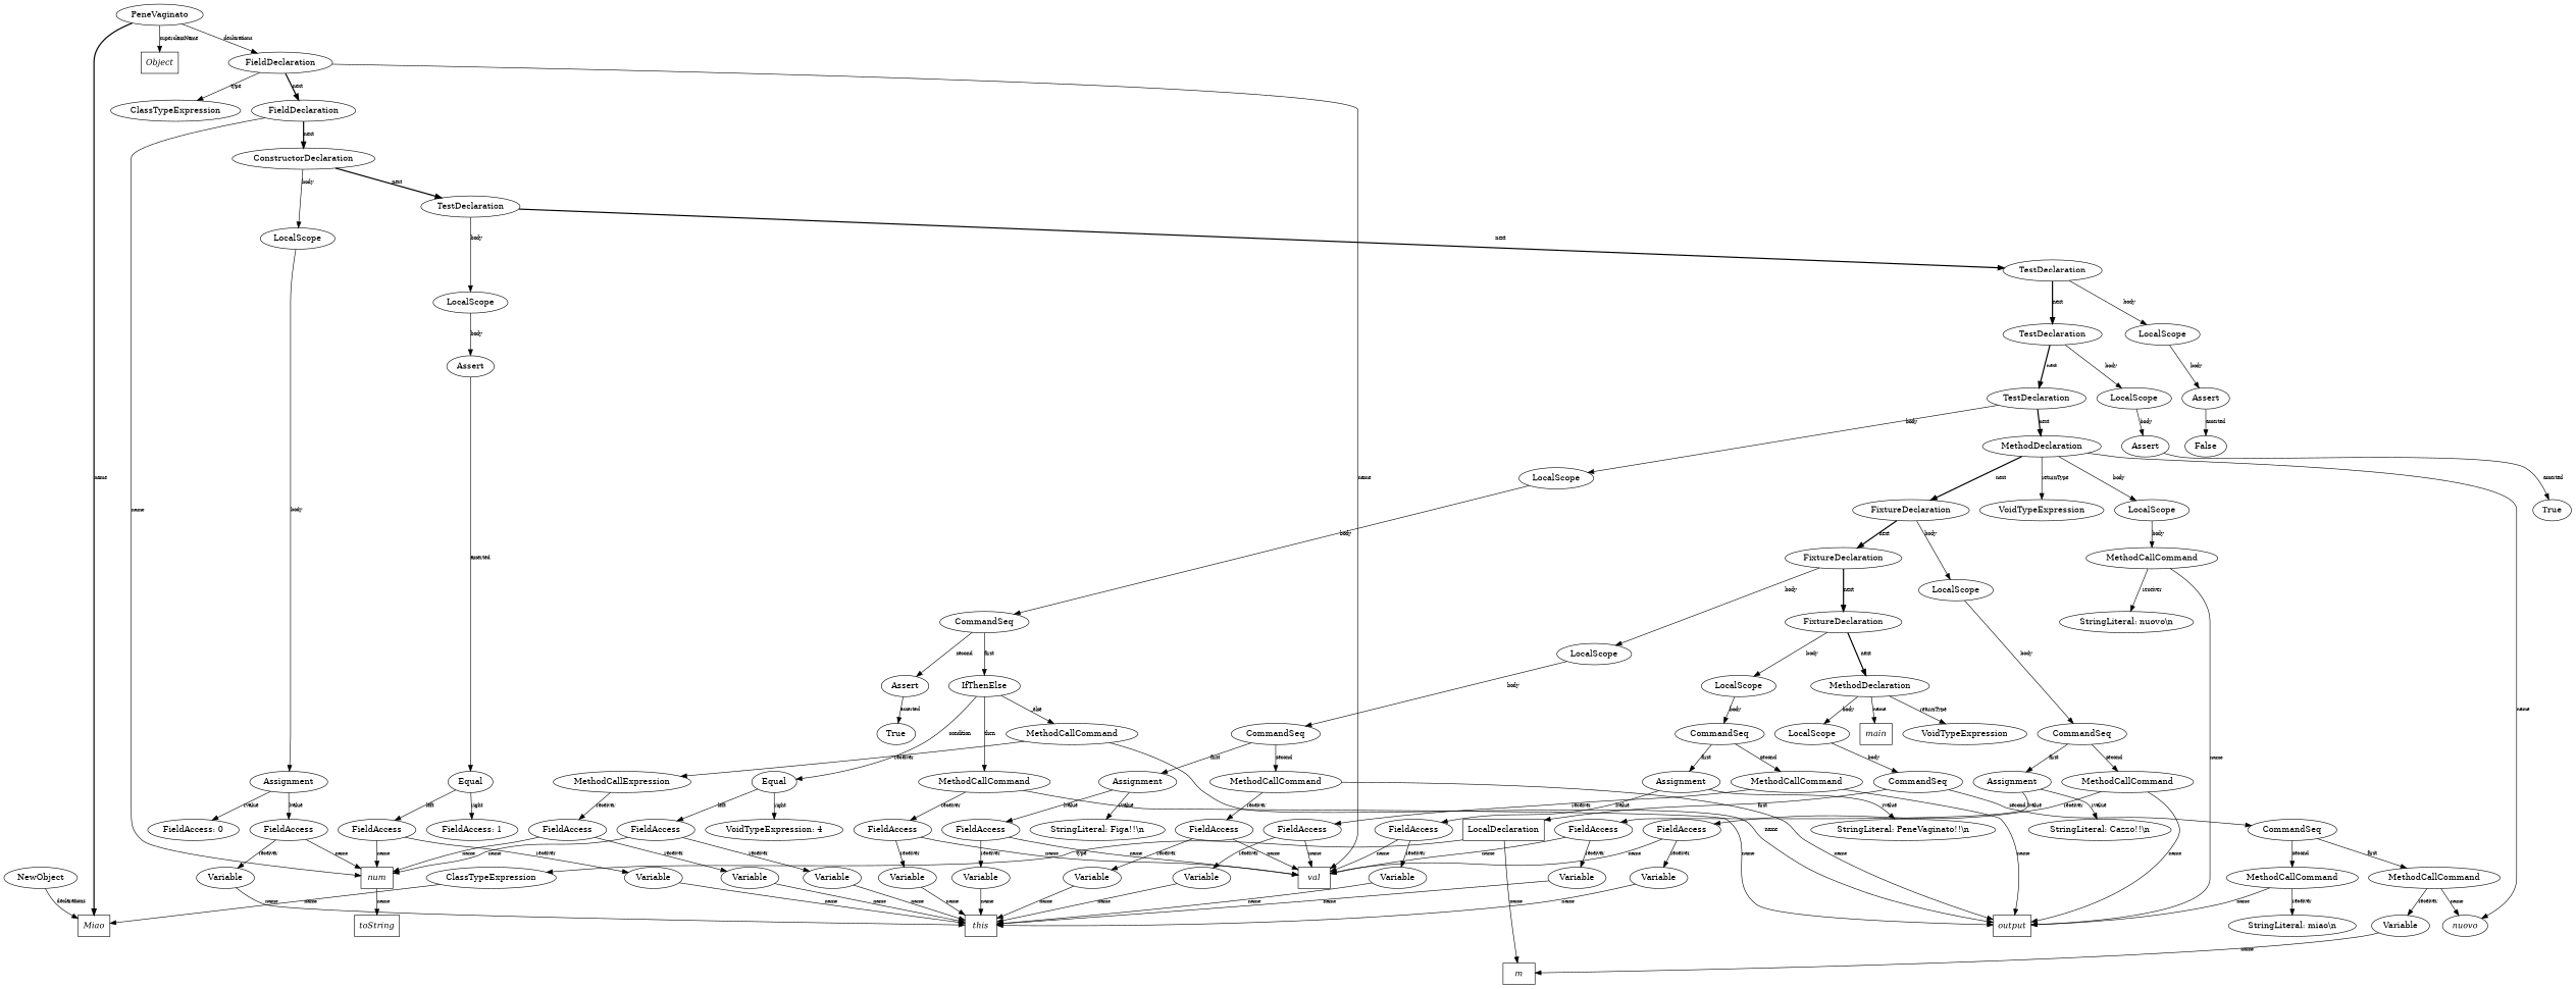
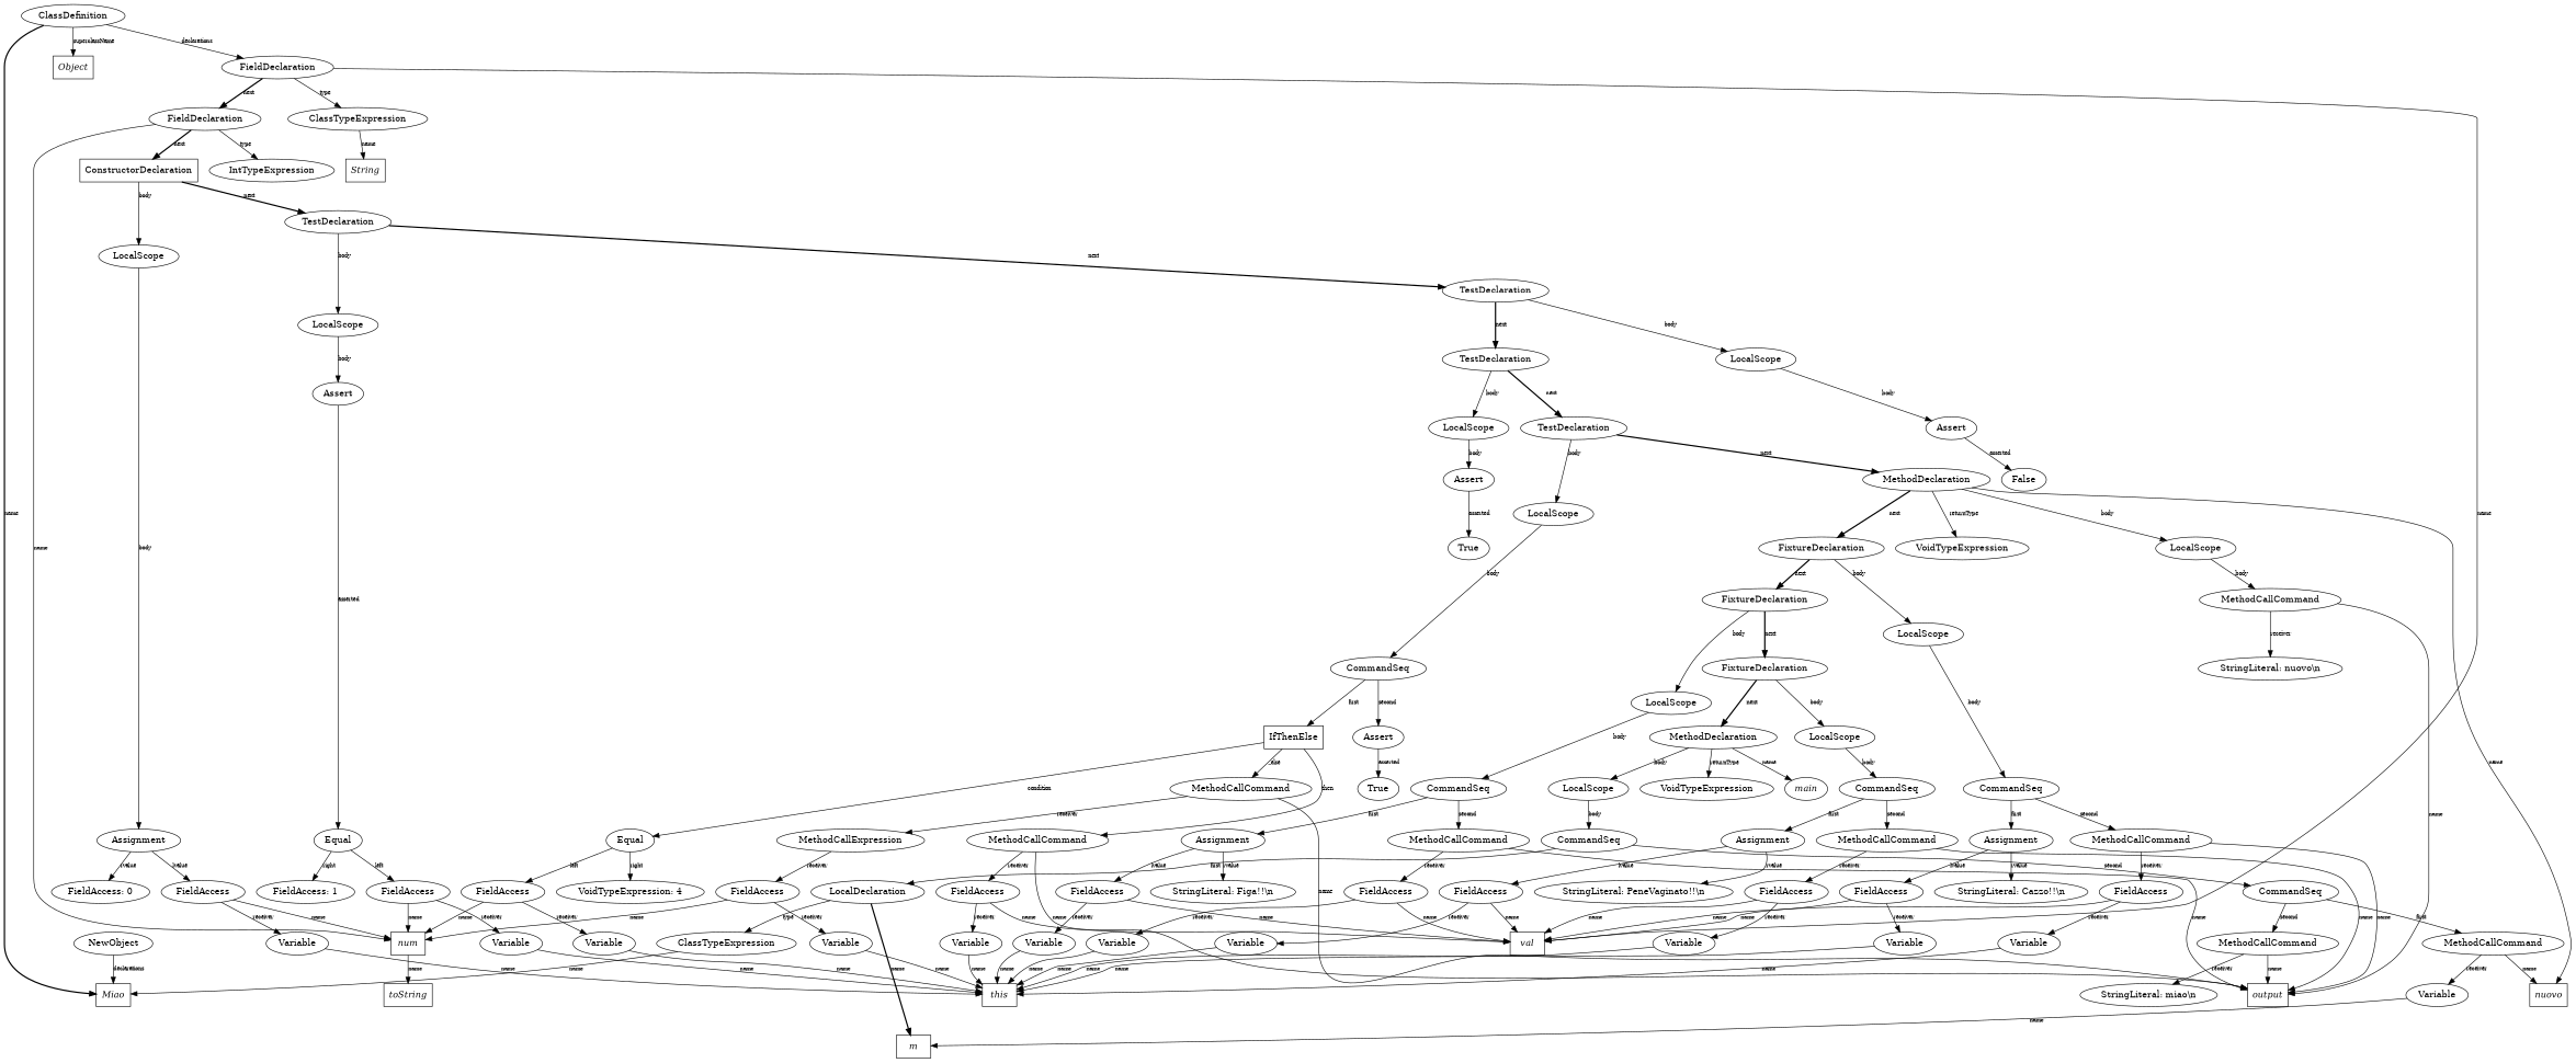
  digraph {
    edge [fontsize=8]
-   n1 [label=PeneVaginato]
+   n1 [label=ClassDefinition]
    n2 [fontname="Times-Italic" label=Miao shape=box]
    n3 [fontname="Times-Italic" label=Object shape=box]
    n4 [label=FieldDeclaration]
    n5 [label=ClassTypeExpression]
    n6 [fontname="Times-Italic" label=val shape=box]
    n7 [label=FieldDeclaration]
+   n8 [fontname="Times-Italic" label=String shape=box]
+   n9 [label=IntTypeExpression]
    n10 [fontname="Times-Italic" label=num shape=box]
-   n11 [label=ConstructorDeclaration]
+   n11 [label=ConstructorDeclaration shape=box]
    n12 [fontname="Times-Italic" label=toString shape=box]
    n13 [label=LocalScope]
    n14 [label=TestDeclaration]
    n15 [label=Assignment]
    n16 [label=LocalScope]
    n17 [label=TestDeclaration]
    n18 [label=FieldAccess]
    n19 [label="FieldAccess: 0"]
    n20 [label=Variable]
    n21 [fontname="Times-Italic" label=this shape=box]
    n22 [label=Assert]
    n23 [label=LocalScope]
    n24 [label=TestDeclaration]
    n25 [label=Equal]
    n26 [label=FieldAccess]
    n27 [label="FieldAccess: 1"]
    n28 [label=Variable]
    n29 [label=Assert]
    n30 [label=LocalScope]
    n31 [label=TestDeclaration]
    n32 [label=False]
    n33 [label=Assert]
    n34 [label=LocalScope]
    n35 [label=MethodDeclaration]
    n36 [label=True]
    n37 [label=CommandSeq]
    n38 [label=VoidTypeExpression]
-   n39 [fontname="Times-Italic" label=nuovo shape=ellipse]
+   n39 [fontname="Times-Italic" label=nuovo shape=box]
    n40 [label=LocalScope]
    n41 [label=FixtureDeclaration]
-   n42 [label=IfThenElse]
+   n42 [label=IfThenElse shape=box]
    n43 [label=Assert]
    n44 [label=Equal]
    n45 [label=MethodCallCommand]
    n46 [label=MethodCallCommand]
    n47 [label=True]
    n48 [label=FieldAccess]
    n49 [label="VoidTypeExpression: 4"]
    n50 [label=FieldAccess]
    n51 [fontname="Times-Italic" label=output shape=box]
    n52 [label=MethodCallExpression]
    n53 [label=Variable]
    n54 [label=Variable]
    n55 [label=FieldAccess]
    n56 [label=Variable]
    n57 [label=MethodCallCommand]
    n58 [label=LocalScope]
    n59 [label=FixtureDeclaration]
    n60 [label="StringLiteral: nuovo\\n"]
    n61 [label=CommandSeq]
    n62 [label=LocalScope]
    n63 [label=FixtureDeclaration]
    n64 [label=Assignment]
    n65 [label=MethodCallCommand]
    n66 [label=FieldAccess]
    n67 [label="StringLiteral: Cazzo!!\\n"]
    n68 [label=FieldAccess]
    n69 [label=Variable]
    n70 [label=Variable]
    n71 [label=CommandSeq]
    n72 [label=LocalScope]
    n73 [label=MethodDeclaration]
    n74 [label=Assignment]
    n75 [label=MethodCallCommand]
    n76 [label=FieldAccess]
    n77 [label="StringLiteral: Figa!!\\n"]
    n78 [label=FieldAccess]
    n79 [label=Variable]
    n80 [label=Variable]
    n81 [label=CommandSeq]
    n82 [label=VoidTypeExpression]
-   n83 [fontname="Times-Italic" label=main shape=box]
+   n83 [fontname="Times-Italic" label=main shape=ellipse]
    n84 [label=LocalScope]
    n85 [label=Assignment]
    n86 [label=MethodCallCommand]
    n87 [label=FieldAccess]
    n88 [label="StringLiteral: PeneVaginato!!\\n"]
    n89 [label=FieldAccess]
    n90 [label=Variable]
    n91 [label=Variable]
    n92 [label=CommandSeq]
-   n93 [label=LocalDeclaration shape=box]
+   n93 [label=LocalDeclaration]
    n94 [label=CommandSeq]
    n95 [label=ClassTypeExpression]
    n96 [fontname="Times-Italic" label=m shape=box]
    n97 [label=MethodCallCommand]
    n98 [label=MethodCallCommand]
    n99 [label=NewObject]
    n100 [label=Variable]
    n101 [label="StringLiteral: miao\\n"]
    n1 -> n2 [label=name style=bold]
    n1 -> n3 [label=superclassName]
    n1 -> n4 [label=declarations]
    n4 -> n5 [label=type]
    n4 -> n6 [label=name]
    n4 -> n7 [label=next style=bold]
+   n5 -> n8 [label=name]
+   n7 -> n9 [label=type]
    n7 -> n10 [label=name]
    n7 -> n11 [label=next style=bold]
    n10 -> n12 [label=name]
    n11 -> n13 [label=body]
    n11 -> n14 [label=next style=bold]
    n13 -> n15 [label=body]
    n14 -> n16 [label=body]
    n14 -> n17 [label=next style=bold]
    n15 -> n18 [label=lvalue]
    n15 -> n19 [label=rvalue]
    n16 -> n22 [label=body]
    n17 -> n23 [label=body]
    n17 -> n24 [label=next style=bold]
    n18 -> n10 [label=name]
    n18 -> n20 [label=receiver]
    n20 -> n21 [label=name]
    n22 -> n25 [label=asserted]
    n23 -> n29 [label=body]
    n24 -> n30 [label=body]
    n24 -> n31 [label=next style=bold]
    n25 -> n26 [label=left]
    n25 -> n27 [label=right]
    n26 -> n10 [label=name]
    n26 -> n28 [label=receiver]
    n28 -> n21 [label=name]
    n29 -> n32 [label=asserted]
    n30 -> n33 [label=body]
    n31 -> n34 [label=body]
    n31 -> n35 [label=next style=bold]
    n33 -> n36 [label=asserted]
    n34 -> n37 [label=body]
    n35 -> n38 [label=returnType]
    n35 -> n39 [label=name]
    n35 -> n40 [label=body]
    n35 -> n41 [label=next style=bold]
    n37 -> n42 [label=first]
    n37 -> n43 [label=second]
    n40 -> n57 [label=body]
    n41 -> n58 [label=body]
    n41 -> n59 [label=next style=bold]
    n42 -> n44 [label=condition]
    n42 -> n45 [label=then]
    n42 -> n46 [label=_else]
    n43 -> n47 [label=asserted]
    n44 -> n48 [label=left]
    n44 -> n49 [label=right]
    n45 -> n50 [label=receiver]
    n45 -> n51 [label=name]
    n46 -> n51 [label=name]
    n46 -> n52 [label=receiver]
    n48 -> n10 [label=name]
    n48 -> n53 [label=receiver]
    n50 -> n6 [label=name]
    n50 -> n54 [label=receiver]
    n52 -> n55 [label=receiver]
    n53 -> n21 [label=name]
    n54 -> n21 [label=name]
    n55 -> n10 [label=name]
    n55 -> n56 [label=receiver]
    n56 -> n21 [label=name]
    n57 -> n51 [label=name]
    n57 -> n60 [label=receiver]
    n58 -> n61 [label=body]
    n59 -> n62 [label=body]
    n59 -> n63 [label=next style=bold]
    n61 -> n64 [label=first]
    n61 -> n65 [label=second]
    n62 -> n71 [label=body]
    n63 -> n72 [label=body]
    n63 -> n73 [label=next style=bold]
    n64 -> n66 [label=lvalue]
    n64 -> n67 [label=rvalue]
    n65 -> n51 [label=name]
    n65 -> n68 [label=receiver]
    n66 -> n6 [label=name]
    n66 -> n69 [label=receiver]
    n68 -> n6 [label=name]
    n68 -> n70 [label=receiver]
    n69 -> n21 [label=name]
    n70 -> n21 [label=name]
    n71 -> n74 [label=first]
    n71 -> n75 [label=second]
    n72 -> n81 [label=body]
    n73 -> n82 [label=returnType]
    n73 -> n83 [label=name]
    n73 -> n84 [label=body]
    n74 -> n76 [label=lvalue]
    n74 -> n77 [label=rvalue]
    n75 -> n51 [label=name]
    n75 -> n78 [label=receiver]
    n76 -> n6 [label=name]
    n76 -> n79 [label=receiver]
    n78 -> n6 [label=name]
    n78 -> n80 [label=receiver]
    n79 -> n21 [label=name]
    n80 -> n21 [label=name]
    n81 -> n85 [label=first]
    n81 -> n86 [label=second]
    n84 -> n92 [label=body]
    n85 -> n87 [label=lvalue]
    n85 -> n88 [label=rvalue]
    n86 -> n51 [label=name]
    n86 -> n89 [label=receiver]
    n87 -> n6 [label=name]
    n87 -> n90 [label=receiver]
    n89 -> n6 [label=name]
    n89 -> n91 [label=receiver]
    n90 -> n21 [label=name]
    n91 -> n21 [label=name]
    n92 -> n93 [label=first]
    n92 -> n94 [label=second]
    n93 -> n95 [label=type]
-   n93 -> n96 [label=name]
+   n93 -> n96 [label=name style=bold]
    n94 -> n97 [label=first]
    n94 -> n98 [label=second]
    n95 -> n2 [label=name]
    n97 -> n39 [label=name]
    n97 -> n100 [label=receiver]
    n98 -> n51 [label=name]
    n98 -> n101 [label=receiver]
    n99 -> n2 [label=declarations]
    n100 -> n96 [label=name]
  }
